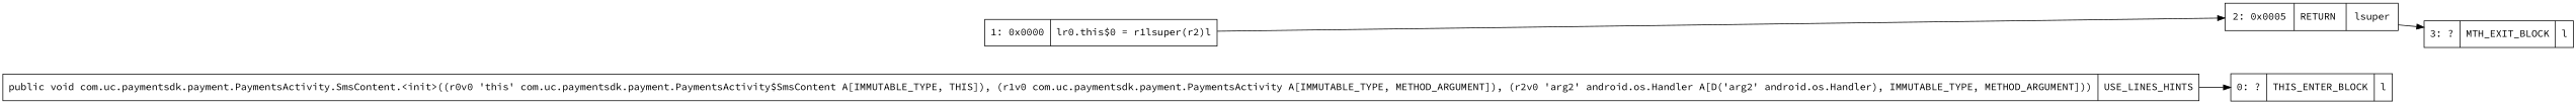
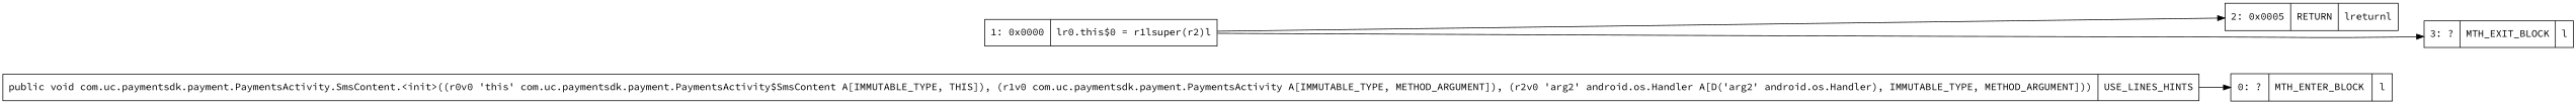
  digraph {
    fontname="Source Code Pro"
    rankdir=LR
    node [fontname="Source Code Pro" shape=record]
    edge [fontname="Source Code Pro"]
-   n1 [label="{0\:\ ?|THIS_ENTER_BLOCK\l|l}"]
+   n1 [label="{0\:\ ?|MTH_ENTER_BLOCK\l|l}"]
    n2 [label="{1\:\ 0x0000|lr0.this$0 = r1lsuper(r2)l}"]
-   n3 [label="{2\:\ 0x0005|RETURN\l|lsuper}"]
+   n3 [label="{2\:\ 0x0005|RETURN\l|lreturnl}"]
    n4 [label="{3\:\ ?|MTH_EXIT_BLOCK\l|l}"]
    n5 [label="{public void com.uc.paymentsdk.payment.PaymentsActivity.SmsContent.\<init\>((r0v0 'this' com.uc.paymentsdk.payment.PaymentsActivity$SmsContent A[IMMUTABLE_TYPE, THIS]), (r1v0 com.uc.paymentsdk.payment.PaymentsActivity A[IMMUTABLE_TYPE, METHOD_ARGUMENT]), (r2v0 'arg2' android.os.Handler A[D('arg2' android.os.Handler), IMMUTABLE_TYPE, METHOD_ARGUMENT]))  | USE_LINES_HINTS\l}"]
    n2 -> n3
-   n3 -> n4
+   n2 -> n4
    n5 -> n1
  }
